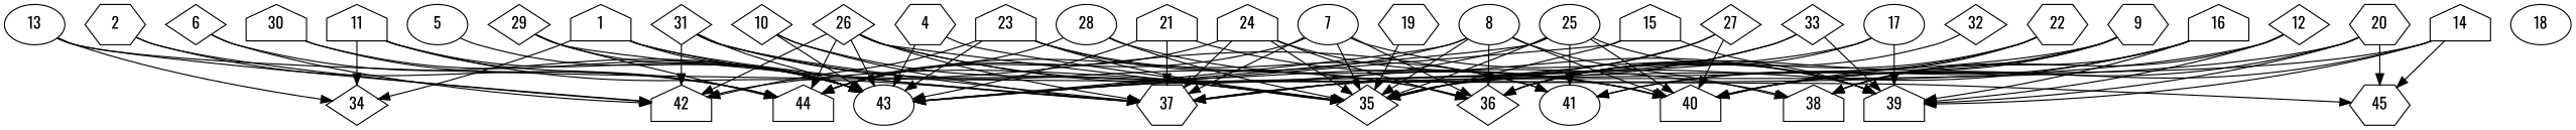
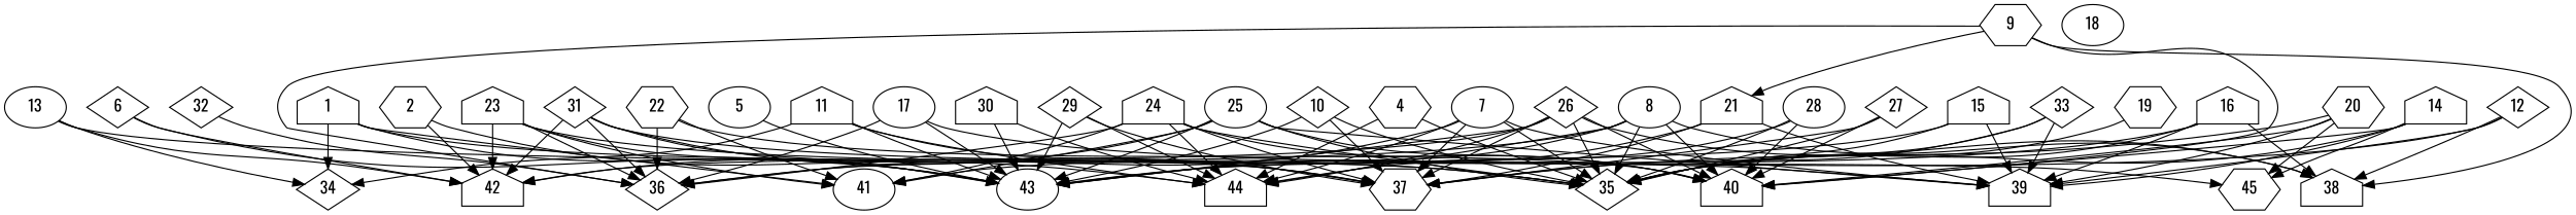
  digraph {
    fontname=Oswald
    node [alpha=0.06 fontname=Oswald shape=house]
    edge [fontname=Oswald]
    1 [alpha=0.04 expect_size=34120704]
    34 [alpha=0.13 expect_size=21627904 shape=diamond]
    37 [alpha=0.02 expect_size=25601024 shape=hexagon]
    41 [alpha=0.16 expect_size=14891008 shape=ellipse]
    43 [alpha=0.19 expect_size=20143104 shape=ellipse]
    2 [alpha=0.18 expect_size=42793984 shape=hexagon]
    42 [expect_size=17601536]
    44 [alpha=0.17 expect_size=25604096]
    4 [expect_size=42904576 shape=hexagon]
    35 [alpha=0.19 expect_size=15350784 shape=diamond]
    5 [alpha=0.00 expect_size=16059392 shape=ellipse]
    6 [alpha=0.05 expect_size=13186048 shape=diamond]
    7 [alpha=0.13 expect_size=42832896 shape=ellipse]
    36 [alpha=0.00 expect_size=29756416 shape=diamond]
    39 [alpha=0.05 expect_size=37316608]
    8 [alpha=0.20 expect_size=15358976 shape=ellipse]
    38 [alpha=0.17 expect_size=40477696]
    40 [alpha=0.12 expect_size=51946496]
    9 [expect_size=41072640 shape=hexagon]
    10 [alpha=0.18 expect_size=30137344 shape=diamond]
    11 [alpha=0.10 expect_size=49508352]
    12 [alpha=0.15 expect_size=12492800 shape=diamond]
    13 [alpha=0.04 expect_size=8331264 shape=ellipse]
    45 [alpha=0.02 expect_size=8690688 shape=hexagon]
    14 [alpha=0.01 expect_size=27133952]
    15 [alpha=0.13 expect_size=41340928]
    16 [alpha=0.17 expect_size=41997312]
    17 [alpha=0.16 expect_size=6193152 shape=ellipse]
    18 [alpha=0.08 expect_size=36430848 shape=ellipse]
    19 [alpha=0.16 expect_size=36220928 shape=hexagon]
    20 [alpha=0.12 expect_size=49946624 shape=hexagon]
    21 [alpha=0.01 expect_size=44942336]
    22 [alpha=0.05 expect_size=20638720 shape=hexagon]
    23 [alpha=0.13 expect_size=9441280]
    24 [alpha=0.17 expect_size=19226624]
    25 [expect_size=21221376 shape=ellipse]
    26 [alpha=0.18 expect_size=51472384 shape=diamond]
    27 [expect_size=44987392 shape=diamond]
    28 [alpha=0.19 expect_size=34564096 shape=ellipse]
    29 [expect_size=6113280 shape=diamond]
    30 [alpha=0.04 expect_size=43501568]
    31 [alpha=0.01 expect_size=24814592 shape=diamond]
    32 [alpha=0.01 expect_size=26116096 shape=diamond]
    33 [alpha=0.02 expect_size=37771264 shape=diamond]
    1 -> 34
    1 -> 37
    1 -> 41
    1 -> 43
    2 -> 42
    2 -> 44
-   4 -> 43
+   4 -> 44
    4 -> 35
    5 -> 43
    6 -> 43
    6 -> 42
    7 -> 37
    7 -> 44
    7 -> 35
    7 -> 36
    7 -> 39
    8 -> 43
    8 -> 44
    8 -> 35
    8 -> 36
    8 -> 38
    8 -> 40
-   9 -> 37
+   9 -> 21
    9 -> 36
    9 -> 38
    9 -> 40
    10 -> 37
    10 -> 43
    10 -> 35
    11 -> 34
    11 -> 37
    11 -> 43
    11 -> 44
    12 -> 43
    12 -> 39
    12 -> 38
    13 -> 34
    13 -> 42
    13 -> 45
    14 -> 35
    14 -> 39
    14 -> 40
    14 -> 45
    15 -> 43
    15 -> 35
    15 -> 39
    16 -> 41
    16 -> 35
    16 -> 39
    16 -> 38
    17 -> 43
    17 -> 36
    17 -> 39
    19 -> 35
    20 -> 37
    20 -> 39
    20 -> 40
    20 -> 45
    21 -> 37
    21 -> 43
    21 -> 39
    22 -> 41
    22 -> 36
    22 -> 40
    23 -> 41
    23 -> 43
    23 -> 42
    23 -> 35
    23 -> 36
    24 -> 37
+   24 -> 41
    24 -> 44
    24 -> 35
    24 -> 36
    24 -> 40
    25 -> 41
    25 -> 43
    25 -> 42
    25 -> 35
    25 -> 39
    25 -> 40
    26 -> 37
    26 -> 43
    26 -> 42
    26 -> 44
    26 -> 35
    26 -> 38
    26 -> 40
    27 -> 37
    27 -> 35
    27 -> 40
    28 -> 44
    28 -> 35
    28 -> 40
    29 -> 37
    29 -> 43
    29 -> 44
    30 -> 43
    30 -> 44
    31 -> 37
    31 -> 43
    31 -> 42
    31 -> 35
    31 -> 36
    32 -> 36
    33 -> 37
    33 -> 35
    33 -> 39
  }
